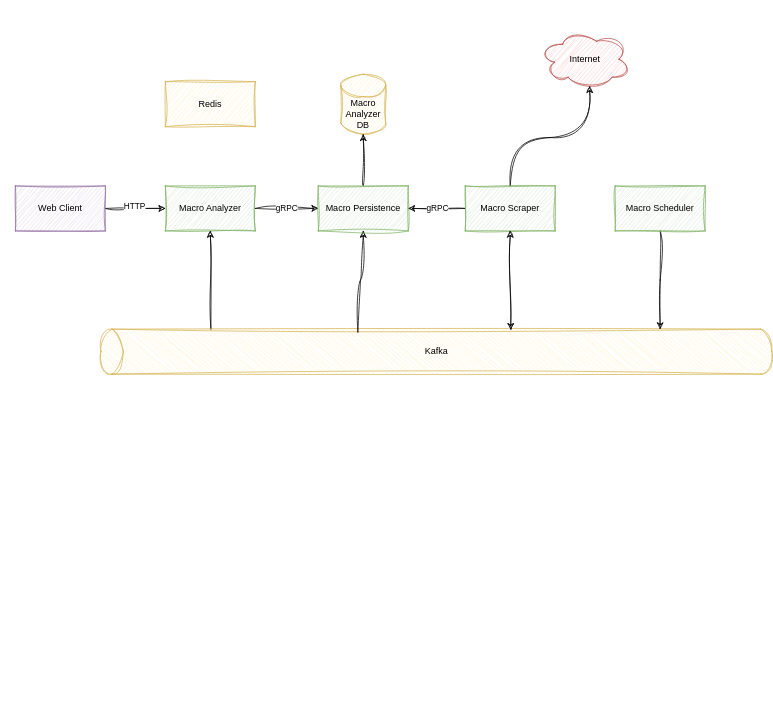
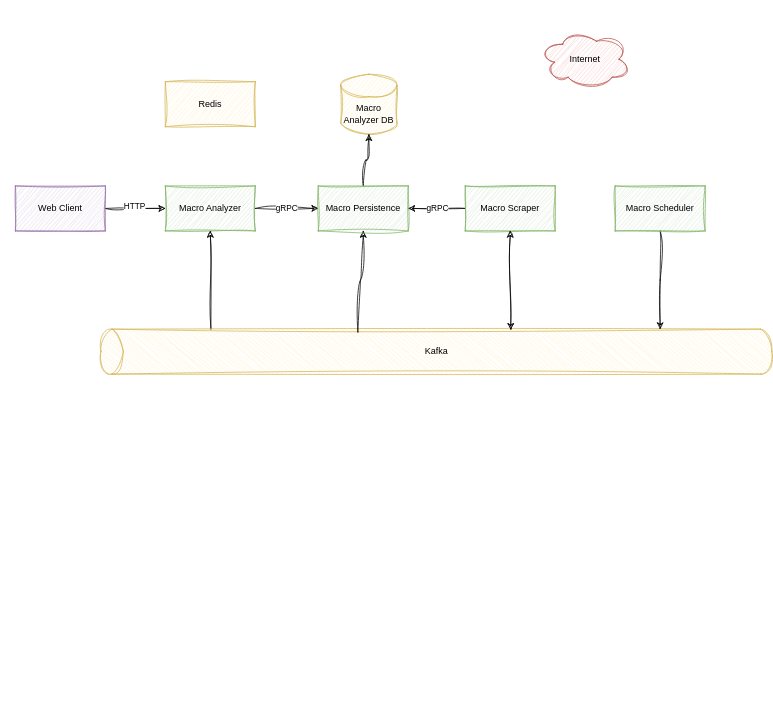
  <mxCell id="0" />
  <mxCell id="1" parent="0" />
  <mxCell id="2" value="gRPC" style="edgeStyle=orthogonalEdgeStyle;rounded=0;orthogonalLoop=1;jettySize=auto;html=1;entryX=0;entryY=0.5;entryDx=0;entryDy=0;sketch=1;curveFitting=1;jiggle=2;" edge="1" parent="1" source="3" target="22"><mxGeometry relative="1" as="geometry" /></mxCell>
  <mxCell id="3" value="Macro Analyzer" style="rounded=0;whiteSpace=wrap;html=1;sketch=1;curveFitting=1;jiggle=2;fillColor=#d5e8d4;strokeColor=#82b366;" vertex="1" parent="1"><mxGeometry x="220" y="247" width="120" height="60" as="geometry" /></mxCell>
  <mxCell id="4" style="edgeStyle=orthogonalEdgeStyle;rounded=0;orthogonalLoop=1;jettySize=auto;html=1;entryX=0.5;entryY=1;entryDx=0;entryDy=0;exitX=1;exitY=0.164;exitDx=0;exitDy=0;exitPerimeter=0;sketch=1;curveFitting=1;jiggle=2;curved=1;" edge="1" parent="1" source="5" target="3"><mxGeometry relative="1" as="geometry" /></mxCell>
  <mxCell id="5" value="" style="shape=cylinder3;whiteSpace=wrap;html=1;boundedLbl=1;backgroundOutline=1;size=15;rotation=-90;sketch=1;curveFitting=1;jiggle=2;fillColor=#fff2cc;strokeColor=#d6b656;" vertex="1" parent="1"><mxGeometry x="551.5" y="20.5" width="60" height="895" as="geometry" /></mxCell>
  <mxCell id="6" value="" style="edgeStyle=orthogonalEdgeStyle;rounded=0;orthogonalLoop=1;jettySize=auto;html=1;sketch=1;curveFitting=1;jiggle=2;" edge="1" parent="1" source="8" target="3"><mxGeometry relative="1" as="geometry" /></mxCell>
  <mxCell id="7" value="HTTP" style="edgeLabel;html=1;align=center;verticalAlign=middle;resizable=0;points=[];" vertex="1" connectable="0" parent="6"><mxGeometry x="-0.056" y="4" relative="1" as="geometry"><mxPoint as="offset" /></mxGeometry></mxCell>
  <mxCell id="8" value="Web Client" style="rounded=0;whiteSpace=wrap;html=1;sketch=1;curveFitting=1;jiggle=2;fillColor=#e1d5e7;strokeColor=#9673a6;" vertex="1" parent="1"><mxGeometry x="20" y="247" width="120" height="60" as="geometry" /></mxCell>
- <mxCell id="9" value="Macro Analyzer DB" style="shape=cylinder3;whiteSpace=wrap;html=1;boundedLbl=1;backgroundOutline=1;size=15;sketch=1;curveFitting=1;jiggle=2;fillColor=#fff2cc;strokeColor=#d6b656;" vertex="1" parent="1"><mxGeometry x="454" y="98" width="60" height="80" as="geometry" /></mxCell>
+ <mxCell id="9" value="Macro Analyzer DB" style="shape=cylinder3;whiteSpace=wrap;html=1;boundedLbl=1;backgroundOutline=1;size=15;sketch=1;curveFitting=1;jiggle=2;fillColor=#fff2cc;strokeColor=#d6b656;" vertex="1" parent="1"><mxGeometry x="454" y="98" width="75" height="80" as="geometry" /></mxCell>
  <mxCell id="10" value="" style="edgeStyle=orthogonalEdgeStyle;rounded=0;orthogonalLoop=1;jettySize=auto;html=1;sketch=1;curveFitting=1;jiggle=2;curved=0;exitX=0.5;exitY=1;exitDx=0;exitDy=0;" edge="1" parent="1" source="11"><mxGeometry relative="1" as="geometry"><mxPoint x="880" y="438" as="targetPoint" /></mxGeometry></mxCell>
  <mxCell id="11" value="Macro Scheduler" style="rounded=0;whiteSpace=wrap;html=1;sketch=1;curveFitting=1;jiggle=2;fillColor=#d5e8d4;strokeColor=#82b366;" vertex="1" parent="1"><mxGeometry x="820" y="247" width="120" height="60" as="geometry" /></mxCell>
  <mxCell id="12" value="Kafka" style="text;html=1;align=center;verticalAlign=middle;whiteSpace=wrap;rounded=0;" vertex="1" parent="1"><mxGeometry x="551.5" y="453" width="60" height="30" as="geometry" /></mxCell>
  <mxCell id="13" value="Redis" style="rounded=0;whiteSpace=wrap;html=1;sketch=1;curveFitting=1;jiggle=2;fillColor=#fff2cc;strokeColor=#d6b656;" vertex="1" parent="1"><mxGeometry x="220" y="108" width="120" height="60" as="geometry" /></mxCell>
  <mxCell id="14" value="Internet" style="ellipse;shape=cloud;whiteSpace=wrap;html=1;sketch=1;curveFitting=1;jiggle=2;fillColor=#f8cecc;strokeColor=#b85450;" vertex="1" parent="1"><mxGeometry x="720" y="38" width="120" height="80" as="geometry" /></mxCell>
- <mxCell id="15" style="edgeStyle=orthogonalEdgeStyle;rounded=0;orthogonalLoop=1;jettySize=auto;html=1;entryX=0.55;entryY=0.95;entryDx=0;entryDy=0;entryPerimeter=0;sketch=1;curveFitting=1;jiggle=2;curved=1;exitX=0.5;exitY=0;exitDx=0;exitDy=0;" edge="1" parent="1" source="19" target="14"><mxGeometry relative="1" as="geometry" /></mxCell>
  <mxCell id="16" style="edgeStyle=orthogonalEdgeStyle;rounded=0;orthogonalLoop=1;jettySize=auto;html=1;entryX=0.5;entryY=1;entryDx=0;entryDy=0;entryPerimeter=0;curved=1;sketch=1;curveFitting=1;jiggle=2;" edge="1" parent="1" source="22" target="9"><mxGeometry relative="1" as="geometry" /></mxCell>
  <mxCell id="17" value="" style="edgeStyle=orthogonalEdgeStyle;rounded=0;orthogonalLoop=1;jettySize=auto;html=1;sketch=1;curveFitting=1;jiggle=2;" edge="1" parent="1" source="19" target="22"><mxGeometry relative="1" as="geometry" /></mxCell>
  <mxCell id="18" value="gRPC" style="edgeLabel;html=1;align=center;verticalAlign=middle;resizable=0;points=[];" vertex="1" connectable="0" parent="17"><mxGeometry y="-1" relative="1" as="geometry"><mxPoint as="offset" /></mxGeometry></mxCell>
  <mxCell id="19" value="Macro Scraper" style="rounded=0;whiteSpace=wrap;html=1;sketch=1;curveFitting=1;jiggle=2;fillColor=#d5e8d4;strokeColor=#82b366;" vertex="1" parent="1"><mxGeometry x="620" y="247" width="120" height="60" as="geometry" /></mxCell>
  <mxCell id="20" style="edgeStyle=orthogonalEdgeStyle;rounded=0;orthogonalLoop=1;jettySize=auto;html=1;startArrow=classic;startFill=1;curved=1;sketch=1;curveFitting=1;jiggle=2;entryX=0.983;entryY=0.611;entryDx=0;entryDy=0;entryPerimeter=0;" edge="1" parent="1" source="19" target="5"><mxGeometry relative="1" as="geometry"><mxPoint x="480" y="438" as="targetPoint" /></mxGeometry></mxCell>
  <mxCell id="21" style="edgeStyle=orthogonalEdgeStyle;rounded=0;orthogonalLoop=1;jettySize=auto;html=1;startArrow=classic;startFill=1;endArrow=none;endFill=0;curved=1;sketch=1;curveFitting=1;jiggle=2;entryX=0.933;entryY=0.383;entryDx=0;entryDy=0;entryPerimeter=0;" edge="1" parent="1" source="22" target="5"><mxGeometry relative="1" as="geometry"><mxPoint x="480" y="428" as="targetPoint" /></mxGeometry></mxCell>
  <mxCell id="22" value="Macro Persistence" style="rounded=0;whiteSpace=wrap;html=1;sketch=1;curveFitting=1;jiggle=2;fillColor=#d5e8d4;strokeColor=#82b366;" vertex="1" parent="1"><mxGeometry x="424" y="247" width="120" height="60" as="geometry" /></mxCell>
